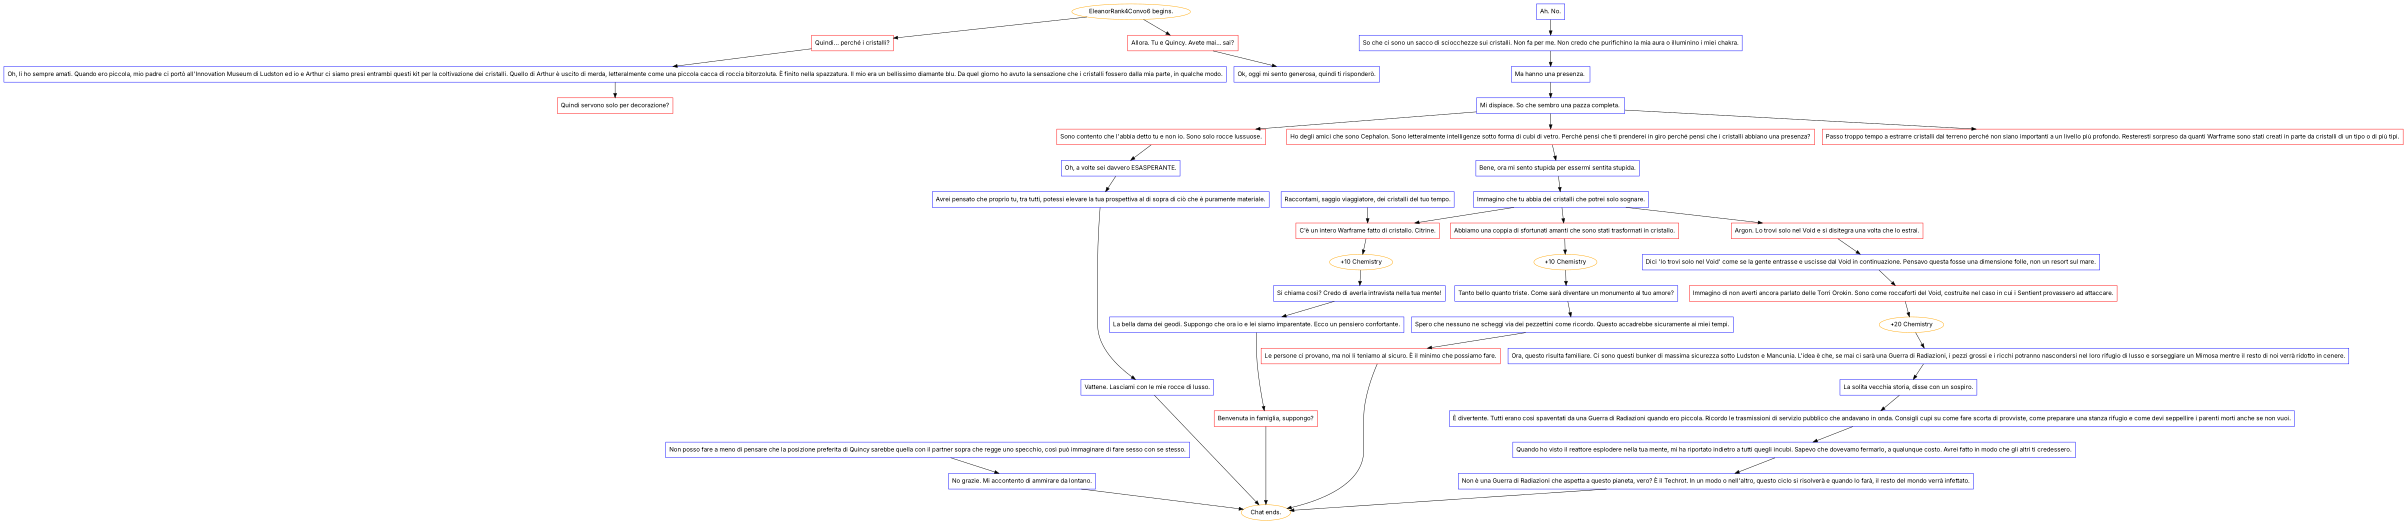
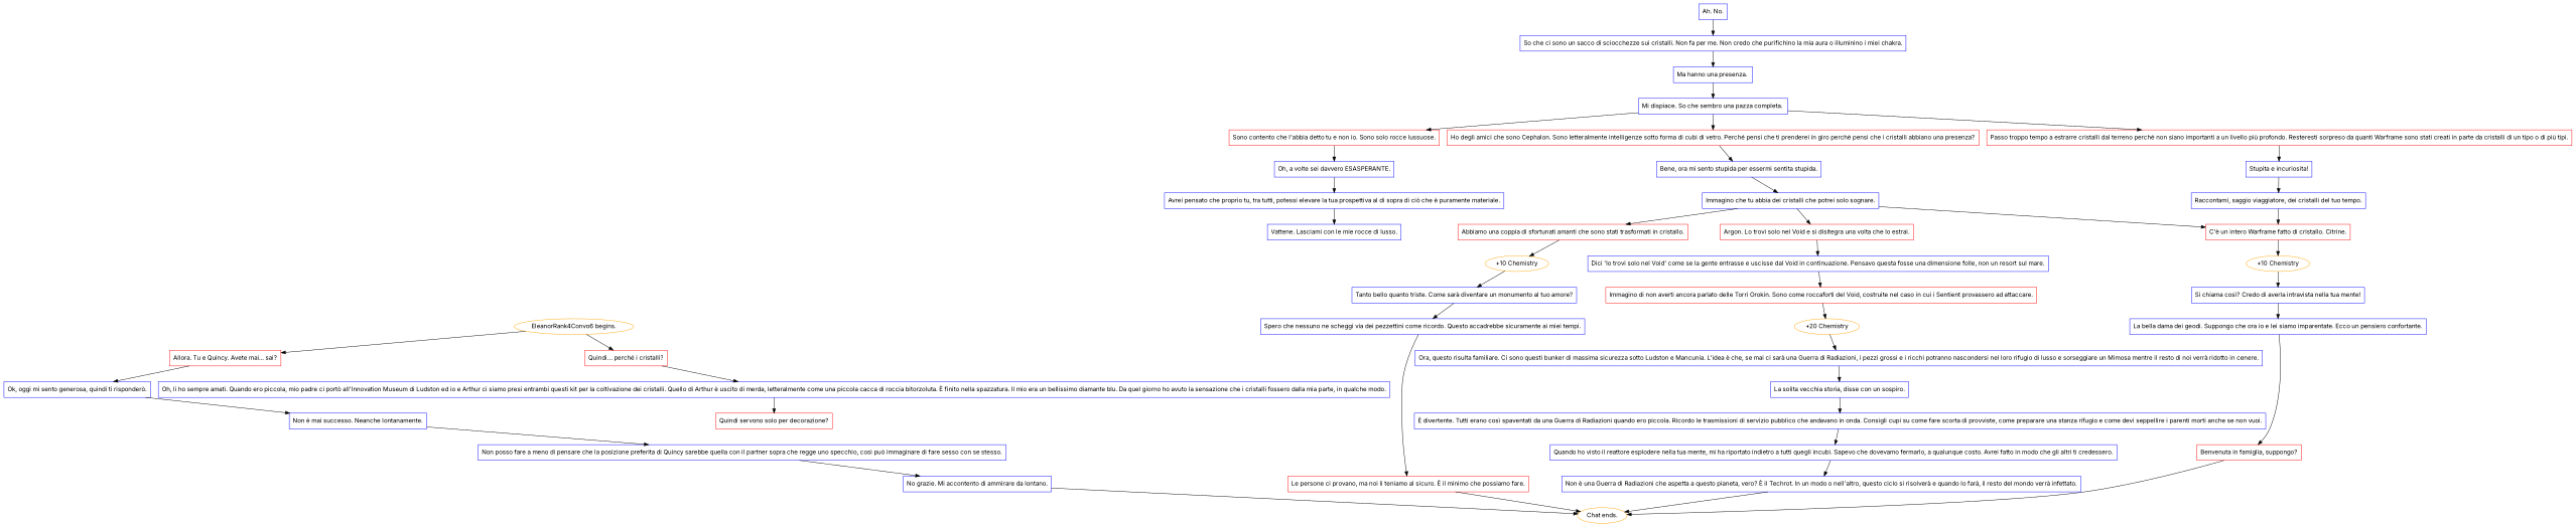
  digraph {
    fontname=Inter
    node [color=blue fontname=Inter shape=box]
    edge [fontname=Inter]
    "EleanorRank4Convo6 begins." [color=orange shape=""]
    n2 [color=red label="Quindi… perché i cristalli?"]
    n3 [color=red label="Allora. Tu e Quincy. Avete mai... sai?"]
    n4 [label="Oh, li ho sempre amati. Quando ero piccola, mio padre ci portò all'Innovation Museum di Ludston ed io e Arthur ci siamo presi entrambi questi kit per la coltivazione dei cristalli. Quello di Arthur è uscito di merda, letteralmente come una piccola cacca di roccia bitorzoluta. È finito nella spazzatura. Il mio era un bellissimo diamante blu. Da quel giorno ho avuto la sensazione che i cristalli fossero dalla mia parte, in qualche modo."]
    n5 [label="Ok, oggi mi sento generosa, quindi ti risponderò."]
    n6 [color=red label="Quindi servono solo per decorazione?"]
+   n7 [label="Non è mai successo. Neanche lontanamente."]
    n8 [label="Non posso fare a meno di pensare che la posizione preferita di Quincy sarebbe quella con il partner sopra che regge uno specchio, così può immaginare di fare sesso con se stesso."]
    n9 [label="Ah. No."]
    n10 [label="So che ci sono un sacco di sciocchezze sui cristalli. Non fa per me. Non credo che purifichino la mia aura o illuminino i miei chakra."]
    n11 [label="No grazie. Mi accontento di ammirare da lontano."]
    n12 [label="Ma hanno una presenza. "]
    "Chat ends." [color=orange shape=""]
    n14 [label="Mi dispiace. So che sembro una pazza completa. "]
    n15 [color=red label="Sono contento che l'abbia detto tu e non io. Sono solo rocce lussuose."]
    n16 [color=red label="Ho degli amici che sono Cephalon. Sono letteralmente intelligenze sotto forma di cubi di vetro. Perché pensi che ti prenderei in giro perché pensi che i cristalli abbiano una presenza?"]
    n17 [color=red label="Passo troppo tempo a estrarre cristalli dal terreno perché non siano importanti a un livello più profondo. Resteresti sorpreso da quanti Warframe sono stati creati in parte da cristalli di un tipo o di più tipi."]
    n18 [label="Oh, a volte sei davvero ESASPERANTE."]
    n19 [label="Bene, ora mi sento stupida per essermi sentita stupida."]
+   n20 [label="Stupita e incuriosita!"]
    n21 [label="Avrei pensato che proprio tu, tra tutti, potessi elevare la tua prospettiva al di sopra di ciò che è puramente materiale."]
    n22 [label="Immagino che tu abbia dei cristalli che potrei solo sognare."]
    n23 [label="Raccontami, saggio viaggiatore, dei cristalli del tuo tempo."]
    n24 [label="Vattene. Lasciami con le mie rocce di lusso."]
    n25 [color=red label="Argon. Lo trovi solo nel Void e si disitegra una volta che lo estrai."]
    n26 [color=red label="C'è un intero Warframe fatto di cristallo. Citrine."]
    n27 [color=red label="Abbiamo una coppia di sfortunati amanti che sono stati trasformati in cristallo."]
    n28 [label="Dici 'lo trovi solo nel Void' come se la gente entrasse e uscisse dal Void in continuazione. Pensavo questa fosse una dimensione folle, non un resort sul mare."]
    n29 [color=orange label="+10 Chemistry" shape=""]
    n30 [color=orange label="+10 Chemistry" shape=""]
    n31 [color=red label="Immagino di non averti ancora parlato delle Torri Orokin. Sono come roccaforti del Void, costruite nel caso in cui i Sentient provassero ad attaccare."]
    n32 [label="Si chiama così? Credo di averla intravista nella tua mente!"]
    n33 [label="Tanto bello quanto triste. Come sarà diventare un monumento al tuo amore?"]
    n34 [color=orange label="+20 Chemistry" shape=""]
    n35 [label="La bella dama dei geodi. Suppongo che ora io e lei siamo imparentate. Ecco un pensiero confortante."]
    n36 [label="Spero che nessuno ne scheggi via dei pezzettini come ricordo. Questo accadrebbe sicuramente ai miei tempi."]
    n37 [label="Ora, questo risulta familiare. Ci sono questi bunker di massima sicurezza sotto Ludston e Mancunia. L'idea è che, se mai ci sarà una Guerra di Radiazioni, i pezzi grossi e i ricchi potranno nascondersi nel loro rifugio di lusso e sorseggiare un Mimosa mentre il resto di noi verrà ridotto in cenere."]
    n38 [color=red label="Benvenuta in famiglia, suppongo?"]
    n39 [color=red label="Le persone ci provano, ma noi li teniamo al sicuro. È il minimo che possiamo fare."]
    n40 [label="La solita vecchia storia, disse con un sospiro."]
    n41 [label="È divertente. Tutti erano così spaventati da una Guerra di Radiazioni quando ero piccola. Ricordo le trasmissioni di servizio pubblico che andavano in onda. Consigli cupi su come fare scorta di provviste, come preparare una stanza rifugio e come devi seppellire i parenti morti anche se non vuoi."]
    n42 [label="Quando ho visto il reattore esplodere nella tua mente, mi ha riportato indietro a tutti quegli incubi. Sapevo che dovevamo fermarlo, a qualunque costo. Avrei fatto in modo che gli altri ti credessero."]
    n43 [label="Non è una Guerra di Radiazioni che aspetta a questo pianeta, vero? È il Techrot. In un modo o nell'altro, questo ciclo si risolverà e quando lo farà, il resto del mondo verrà infettato."]
    "EleanorRank4Convo6 begins." -> n2
    "EleanorRank4Convo6 begins." -> n3
    n2 -> n4
    n3 -> n5
    n4 -> n6
+   n5 -> n7
+   n7 -> n8
    n8 -> n11
    n9 -> n10
    n10 -> n12
    n11 -> "Chat ends."
    n12 -> n14
    n14 -> n15
    n14 -> n16
    n14 -> n17
    n15 -> n18
    n16 -> n19
+   n17 -> n20
    n18 -> n21
    n19 -> n22
+   n20 -> n23
    n21 -> n24
    n22 -> n25
    n22 -> n26
    n22 -> n27
    n23 -> n26
-   n24 -> "Chat ends."
    n25 -> n28
    n26 -> n29
    n27 -> n30
    n28 -> n31
    n29 -> n32
    n30 -> n33
    n31 -> n34
    n32 -> n35
    n33 -> n36
    n34 -> n37
    n35 -> n38
    n36 -> n39
    n37 -> n40
    n38 -> "Chat ends."
    n39 -> "Chat ends."
    n40 -> n41
    n41 -> n42
    n42 -> n43
    n43 -> "Chat ends."
  }
